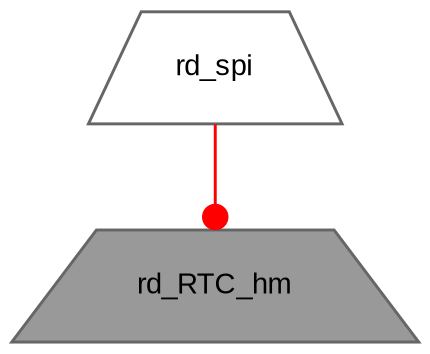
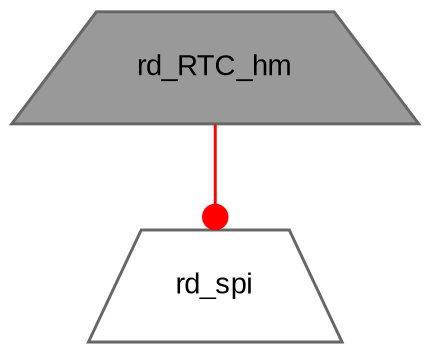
  digraph {
    rankdir=TB
    fontname="Liberation Sans"
    node [fontname="Liberation Sans" fontsize=10 shape=trapezium style=filled]
    n1 [color=gray40 fillcolor=grey60 fontcolor=black height=0.2 label=rd_RTC_hm width=0.4]
    n2 [color=grey40 fillcolor=white height=0.2 label=rd_spi width=0.4]
-   n2 -> n1 [color=red fontname="Liberation Sans" fontsize=10 labelfontname=Helvetica labelfontsize=10 style=solid arrowhead=dot]
+   n1 -> n2 [color=red fontname="Liberation Sans" fontsize=10 labelfontname=Helvetica labelfontsize=10 style=solid arrowhead=dot]
  }
